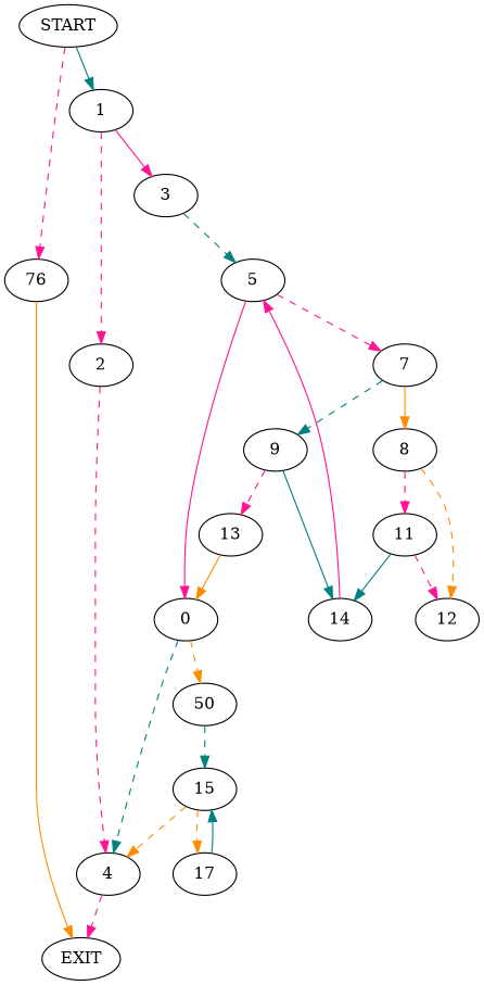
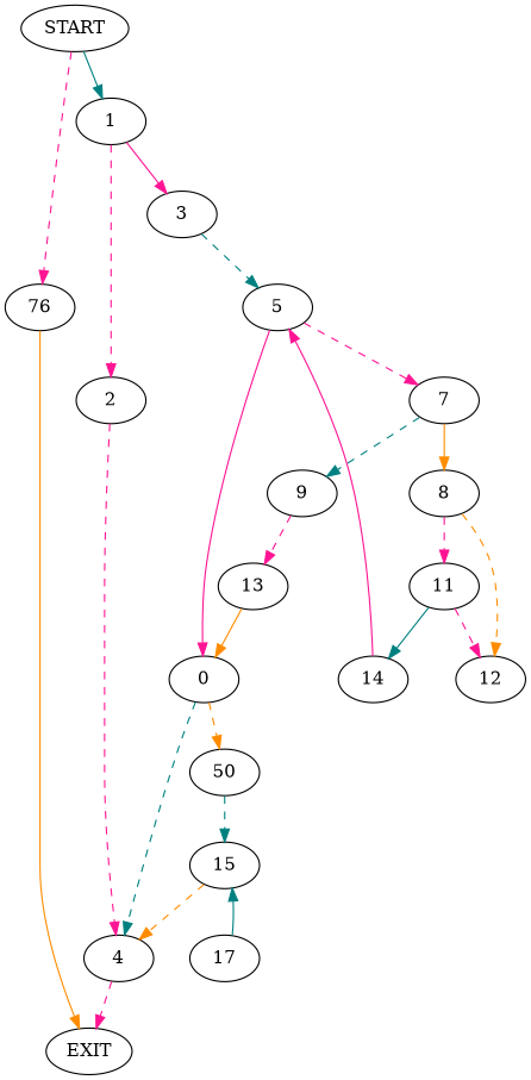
  digraph {
    fontname="DejaVu Serif"
    node [fontname="DejaVu Serif"]
    edge [color=deeppink fontname="DejaVu Serif" style=dashed]
    n1 [label=START]
    1
    n3 [label=76]
    2
    3
    n6 [label=EXIT]
    4
    5
    n9 [label=0]
    7
    n11 [label=50]
    8
    9
    15
    11
    12
    13
    14
    17
    n1 -> 1 [color=teal style=solid]
    n1 -> n3
    1 -> 2
    1 -> 3 [style=solid]
    n3 -> n6 [color=darkorange style=solid]
    2 -> 4
    3 -> 5 [color=teal]
    4 -> n6
    5 -> n9 [style=solid]
    5 -> 7
    n9 -> 4 [color=teal]
    n9 -> n11 [color=darkorange]
    7 -> 8 [color=darkorange style=solid]
    7 -> 9 [color=teal]
    n11 -> 15 [color=teal]
    8 -> 11
    8 -> 12 [color=darkorange]
    9 -> 13
-   9 -> 14 [color=teal style=solid]
    15 -> 4 [color=darkorange]
-   15 -> 17 [color=darkorange]
    11 -> 12
    11 -> 14 [color=teal style=solid]
    13 -> n9 [color=darkorange style=solid]
    14 -> 5 [style=solid]
    17 -> 15 [color=teal style=solid]
  }
